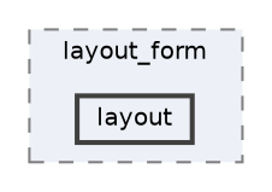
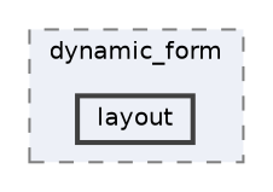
  digraph {
    compound=true
    n1 [color=grey25 fillcolor="#edf0f7" fontname=Helvetica fontsize=10 height=0.2 label=layout shape=box style="filled,bold" width=0.4]
    subgraph cluster_1 {
      bgcolor="#edf0f7"
      fontname=Helvetica
      fontsize=10
-     label=layout_form
+     label=dynamic_form
      pencolor=grey50
      style="filled,dashed"
      n1
    }
  }
